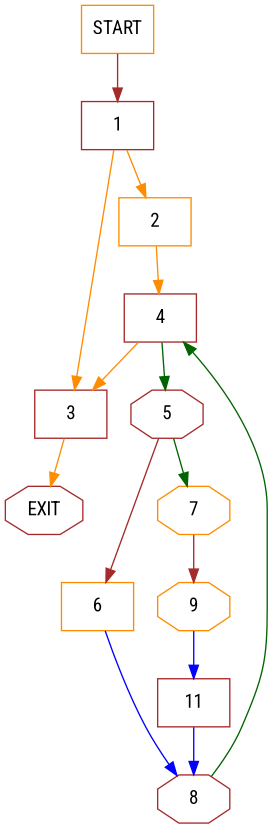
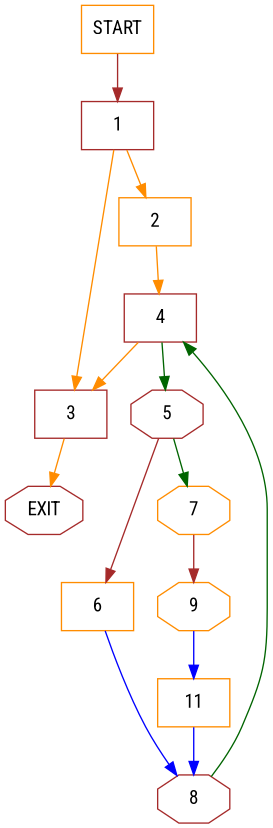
  digraph {
    fontname="Roboto Condensed"
    node [color=brown fontname="Roboto Condensed" shape=box]
    edge [color=darkorange fontname="Roboto Condensed"]
    n1 [color=darkorange label=START]
    1
    2 [color=darkorange]
    3
    n5 [label=EXIT shape=octagon]
    4
    5 [shape=octagon]
    6 [color=darkorange]
    7 [color=darkorange shape=octagon]
    8 [shape=octagon]
    9 [color=darkorange shape=octagon]
-   11
+   11 [color=darkorange]
    n1 -> 1 [color=brown]
    1 -> 2
    1 -> 3
    2 -> 4
    3 -> n5
    4 -> 3
    4 -> 5 [color=darkgreen]
    5 -> 6 [color=brown]
    5 -> 7 [color=darkgreen]
    6 -> 8 [color=blue]
    7 -> 9 [color=brown]
    8 -> 4 [color=darkgreen]
    9 -> 11 [color=blue]
    11 -> 8 [color=blue]
  }
